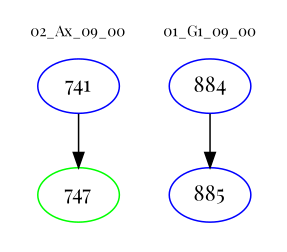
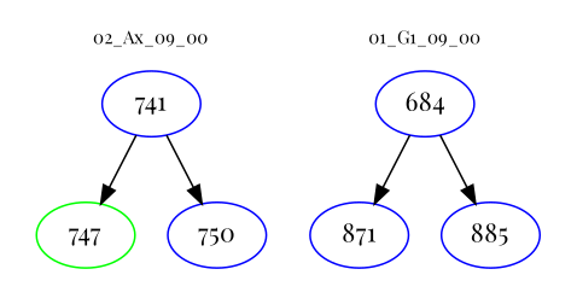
  digraph {
    fontname="Playfair Display"
    node [color=blue fontname="Playfair Display"]
    edge [color=black fontname="Playfair Display"]
    n1 [label=741]
    n2 [color=green label=747]
-   n4 [label=884]
+   n3 [label=750]
+   n4 [label=684]
+   n5 [label=871]
    n6 [label=885]
    subgraph cluster_1 {
      color=white
      fontsize=10
      label="02_Ax_09_00"
      n1
      n2
+     n3
    }
    subgraph cluster_2 {
      color=white
      fontsize=10
      label="01_G1_09_00"
      n4
+     n5
      n6
    }
    n1 -> n2
+   n1 -> n3
+   n4 -> n5
    n4 -> n6
  }
